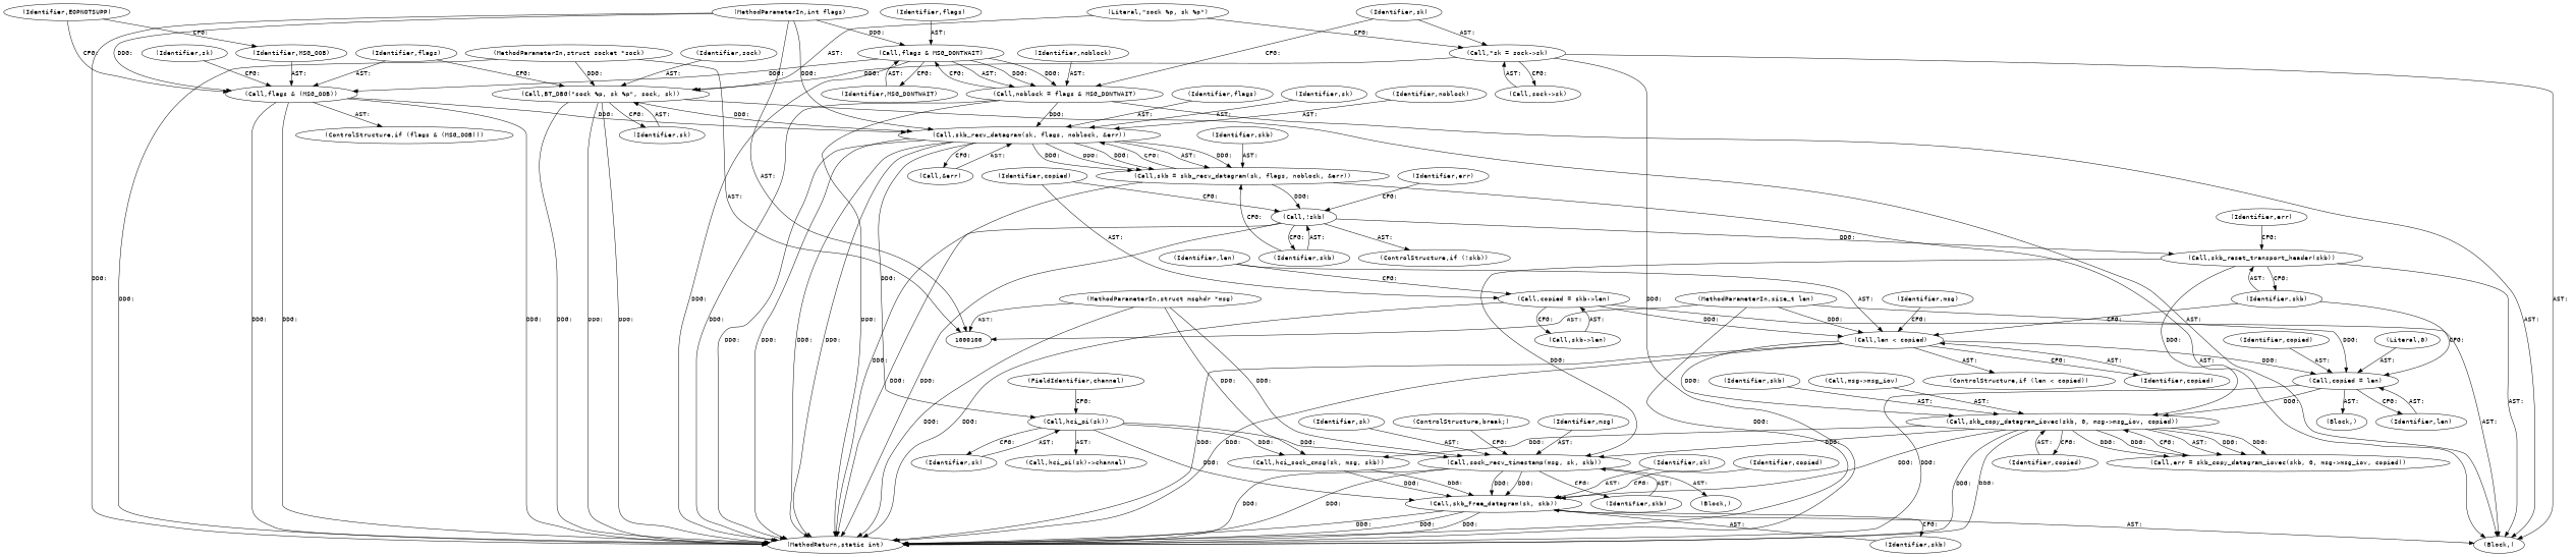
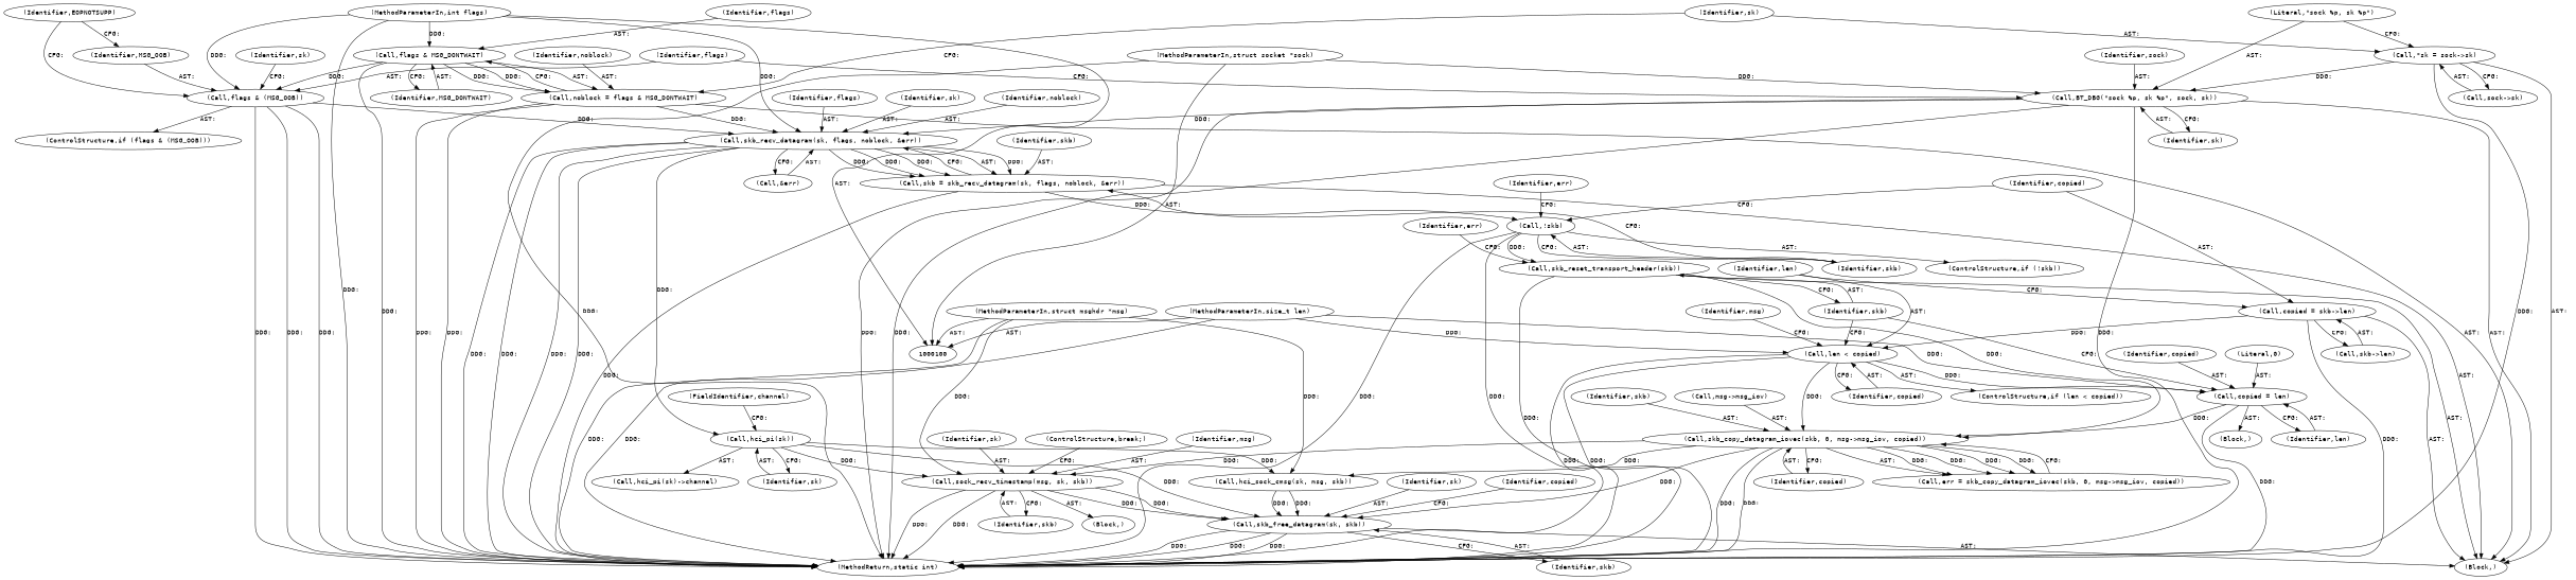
  digraph {
    fontname="DejaVu Sans Mono"
    node [fontname="DejaVu Sans Mono"]
    edge [fontname="DejaVu Sans Mono"]
    n1 [label="(Call,sock_recv_timestamp(msg, sk, skb))"]
    n2 [label="(Call,skb_free_datagram(sk, skb))"]
    n3 [label="(Identifier,skb)"]
    n4 [label="(Block,)"]
    n5 [label="(MethodReturn,static int)"]
    n6 [label="(Block,)"]
    n7 [label="(Identifier,skb)"]
    n8 [label="(MethodParameterIn,struct msghdr *msg)"]
    n9 [label="(Call,hci_sock_cmsg(sk, msg, skb))"]
    1000100
    n11 [label="(Call,hci_pi(sk))"]
    n12 [label="(Identifier,sk)"]
    n13 [label="(Call,hci_pi(sk)->channel)"]
    n14 [label="(Call,skb_recv_datagram(sk, flags, noblock, &err))"]
    n15 [label="(Call,skb = skb_recv_datagram(sk, flags, noblock, &err))"]
    n16 [label="(Call,&err)"]
    n17 [label="(Call,!skb)"]
    n18 [label="(Call,BT_DBG(\"sock %p, sk %p\", sock, sk))"]
    n19 [label="(Identifier,sk)"]
    n20 [label="(MethodParameterIn,struct socket *sock)"]
    n21 [label="(Call,*sk = sock->sk)"]
    n22 [label="(Call,sock->sk)"]
    n23 [label="(Call,flags & (MSG_OOB))"]
    n24 [label="(ControlStructure,if (flags & (MSG_OOB)))"]
    n25 [label="(Identifier,MSG_OOB)"]
    n26 [label="(Call,flags & MSG_DONTWAIT)"]
    n27 [label="(Call,noblock = flags & MSG_DONTWAIT)"]
    n28 [label="(Identifier,MSG_DONTWAIT)"]
    n29 [label="(MethodParameterIn,int flags)"]
    n30 [label="(Call,skb_copy_datagram_iovec(skb, 0, msg->msg_iov, copied))"]
    n31 [label="(Identifier,copied)"]
    n32 [label="(Call,err = skb_copy_datagram_iovec(skb, 0, msg->msg_iov, copied))"]
    n33 [label="(Call,skb_reset_transport_header(skb))"]
    n34 [label="(Identifier,skb)"]
    n35 [label="(Call,copied = len)"]
    n36 [label="(Call,len < copied)"]
    n37 [label="(Identifier,skb)"]
    n38 [label="(ControlStructure,if (!skb))"]
    n39 [label="(Identifier,len)"]
    n40 [label="(Block,)"]
    n41 [label="(ControlStructure,if (len < copied))"]
    n42 [label="(Identifier,copied)"]
    n43 [label="(MethodParameterIn,size_t len)"]
    n44 [label="(Call,copied = skb->len)"]
    n45 [label="(Call,skb->len)"]
    n46 [label="(Identifier,sock)"]
    n47 [label="(Identifier,skb)"]
    n48 [label="(Identifier,len)"]
    n49 [label="(Identifier,sk)"]
    n50 [label="(Identifier,flags)"]
    n51 [label="(Identifier,sk)"]
    n52 [label="(Literal,\"sock %p, sk %p\")"]
    n53 [label="(Identifier,copied)"]
    n54 [label="(Identifier,sk)"]
    n55 [label="(Identifier,msg)"]
    n56 [label="(Identifier,skb)"]
    n57 [label="(FieldIdentifier,channel)"]
    n58 [label="(Identifier,flags)"]
    n59 [label="(Identifier,sk)"]
    n60 [label="(Literal,0)"]
    n61 [label="(Identifier,copied)"]
    n62 [label="(Identifier,noblock)"]
    n63 [label="(Identifier,flags)"]
    n64 [label="(Identifier,err)"]
    n65 [label="(Identifier,copied)"]
    n66 [label="(Identifier,err)"]
    n67 [label="(Identifier,noblock)"]
    n68 [label="(Identifier,EOPNOTSUPP)"]
    n69 [label="(Call,msg->msg_iov)"]
    n70 [label="(ControlStructure,break;)"]
    n71 [label="(Identifier,msg)"]
    n72 [label="(Identifier,sk)"]
    n1 -> n2 [label="DDG: "]
    n1 -> n2 [label="DDG: "]
    n1 -> n3 [label="CFG: "]
    n1 -> n4 [label="AST: "]
    n1 -> n5 [label="DDG: "]
    n1 -> n5 [label="DDG: "]
    n2 -> n5 [label="DDG: "]
    n2 -> n5 [label="DDG: "]
    n2 -> n5 [label="DDG: "]
    n2 -> n6 [label="AST: "]
    n2 -> n7 [label="CFG: "]
    n3 -> n1 [label="AST: "]
    n7 -> n2 [label="AST: "]
    n8 -> n1 [label="DDG: "]
    n8 -> n5 [label="DDG: "]
    n8 -> n9 [label="DDG: "]
    n8 -> 1000100 [label="AST: "]
    n9 -> n2 [label="DDG: "]
    n9 -> n2 [label="DDG: "]
    n11 -> n1 [label="DDG: "]
    n11 -> n2 [label="DDG: "]
    n11 -> n9 [label="DDG: "]
    n11 -> n12 [label="CFG: "]
    n11 -> n13 [label="AST: "]
    n12 -> n11 [label="AST: "]
    n14 -> n5 [label="DDG: "]
    n14 -> n5 [label="DDG: "]
    n14 -> n5 [label="DDG: "]
    n14 -> n5 [label="DDG: "]
    n14 -> n11 [label="DDG: "]
    n14 -> n15 [label="AST: "]
    n14 -> n15 [label="DDG: "]
    n14 -> n15 [label="DDG: "]
    n14 -> n15 [label="DDG: "]
    n14 -> n15 [label="DDG: "]
    n14 -> n16 [label="CFG: "]
    n15 -> n5 [label="DDG: "]
    n15 -> n6 [label="AST: "]
    n15 -> n14 [label="CFG: "]
    n15 -> n17 [label="DDG: "]
    n16 -> n14 [label="AST: "]
    n17 -> n5 [label="DDG: "]
    n17 -> n5 [label="DDG: "]
    n17 -> n33 [label="DDG: "]
    n17 -> n37 [label="CFG: "]
    n17 -> n38 [label="AST: "]
    n18 -> n5 [label="DDG: "]
    n18 -> n5 [label="DDG: "]
    n18 -> n5 [label="DDG: "]
    n18 -> n6 [label="AST: "]
    n18 -> n14 [label="DDG: "]
    n18 -> n19 [label="CFG: "]
    n19 -> n18 [label="AST: "]
    n20 -> n5 [label="DDG: "]
    n20 -> 1000100 [label="AST: "]
    n20 -> n18 [label="DDG: "]
    n21 -> n5 [label="DDG: "]
    n21 -> n6 [label="AST: "]
    n21 -> n18 [label="DDG: "]
    n21 -> n22 [label="CFG: "]
    n22 -> n21 [label="AST: "]
    n23 -> n5 [label="DDG: "]
    n23 -> n5 [label="DDG: "]
    n23 -> n5 [label="DDG: "]
    n23 -> n14 [label="DDG: "]
    n23 -> n24 [label="AST: "]
    n25 -> n23 [label="AST: "]
    n26 -> n5 [label="DDG: "]
    n26 -> n23 [label="DDG: "]
    n26 -> n27 [label="AST: "]
    n26 -> n27 [label="DDG: "]
    n26 -> n27 [label="DDG: "]
    n26 -> n28 [label="CFG: "]
    n27 -> n5 [label="DDG: "]
    n27 -> n5 [label="DDG: "]
    n27 -> n6 [label="AST: "]
    n27 -> n14 [label="DDG: "]
    n27 -> n26 [label="CFG: "]
    n28 -> n26 [label="AST: "]
    n29 -> n5 [label="DDG: "]
    n29 -> 1000100 [label="AST: "]
    n29 -> n14 [label="DDG: "]
    n29 -> n23 [label="DDG: "]
    n29 -> n26 [label="DDG: "]
    n30 -> n1 [label="DDG: "]
    n30 -> n2 [label="DDG: "]
    n30 -> n5 [label="DDG: "]
    n30 -> n5 [label="DDG: "]
    n30 -> n9 [label="DDG: "]
    n30 -> n31 [label="CFG: "]
    n30 -> n32 [label="AST: "]
    n30 -> n32 [label="DDG: "]
    n30 -> n32 [label="DDG: "]
    n30 -> n32 [label="DDG: "]
    n30 -> n32 [label="DDG: "]
    n31 -> n30 [label="AST: "]
    n32 -> n30 [label="CFG: "]
-   n33 -> n1 [label="DDG: "]
+   n33 -> n5 [label="DDG: "]
    n33 -> n6 [label="AST: "]
    n33 -> n30 [label="DDG: "]
    n33 -> n34 [label="CFG: "]
    n34 -> n33 [label="AST: "]
    n34 -> n35 [label="CFG: "]
    n34 -> n36 [label="CFG: "]
    n35 -> n5 [label="DDG: "]
    n35 -> n30 [label="DDG: "]
    n35 -> n39 [label="CFG: "]
    n35 -> n40 [label="AST: "]
    n36 -> n5 [label="DDG: "]
    n36 -> n5 [label="DDG: "]
    n36 -> n30 [label="DDG: "]
    n36 -> n35 [label="DDG: "]
    n36 -> n41 [label="AST: "]
    n36 -> n42 [label="CFG: "]
    n37 -> n15 [label="CFG: "]
    n37 -> n17 [label="AST: "]
    n39 -> n35 [label="AST: "]
    n42 -> n36 [label="AST: "]
    n43 -> n5 [label="DDG: "]
    n43 -> 1000100 [label="AST: "]
    n43 -> n35 [label="DDG: "]
    n43 -> n36 [label="DDG: "]
    n44 -> n5 [label="DDG: "]
    n44 -> n6 [label="AST: "]
    n44 -> n36 [label="DDG: "]
    n44 -> n45 [label="CFG: "]
    n45 -> n44 [label="AST: "]
    n46 -> n18 [label="AST: "]
    n47 -> n30 [label="AST: "]
    n48 -> n36 [label="AST: "]
    n48 -> n44 [label="CFG: "]
    n49 -> n2 [label="AST: "]
    n50 -> n18 [label="CFG: "]
    n50 -> n23 [label="AST: "]
    n51 -> n1 [label="AST: "]
    n52 -> n18 [label="AST: "]
    n52 -> n21 [label="CFG: "]
    n53 -> n17 [label="CFG: "]
    n53 -> n44 [label="AST: "]
    n54 -> n21 [label="AST: "]
    n54 -> n27 [label="CFG: "]
    n55 -> n36 [label="CFG: "]
    n56 -> n15 [label="AST: "]
    n57 -> n11 [label="CFG: "]
    n58 -> n14 [label="AST: "]
    n59 -> n14 [label="AST: "]
    n60 -> n35 [label="AST: "]
    n61 -> n35 [label="AST: "]
    n62 -> n14 [label="AST: "]
    n63 -> n26 [label="AST: "]
    n64 -> n33 [label="CFG: "]
    n65 -> n2 [label="CFG: "]
    n66 -> n17 [label="CFG: "]
    n67 -> n27 [label="AST: "]
    n68 -> n23 [label="CFG: "]
    n68 -> n25 [label="CFG: "]
    n69 -> n30 [label="AST: "]
    n70 -> n1 [label="CFG: "]
    n71 -> n1 [label="AST: "]
    n72 -> n23 [label="CFG: "]
  }
